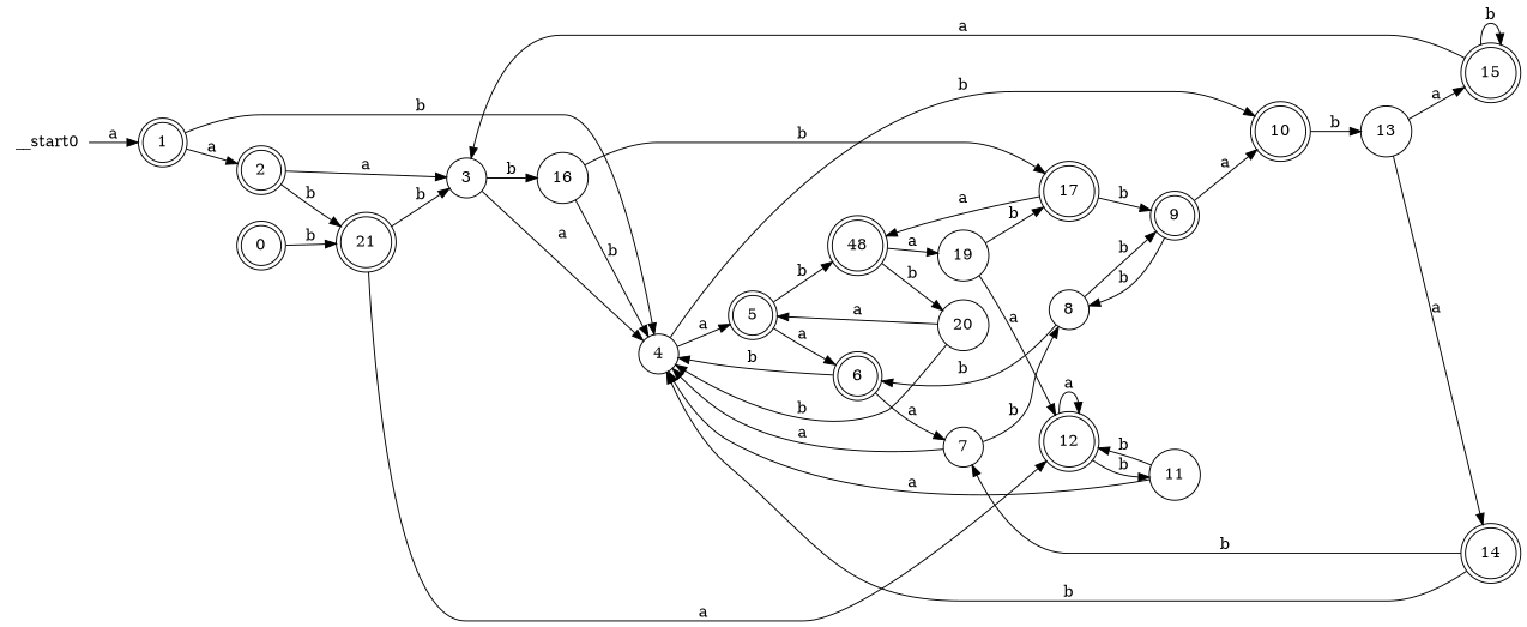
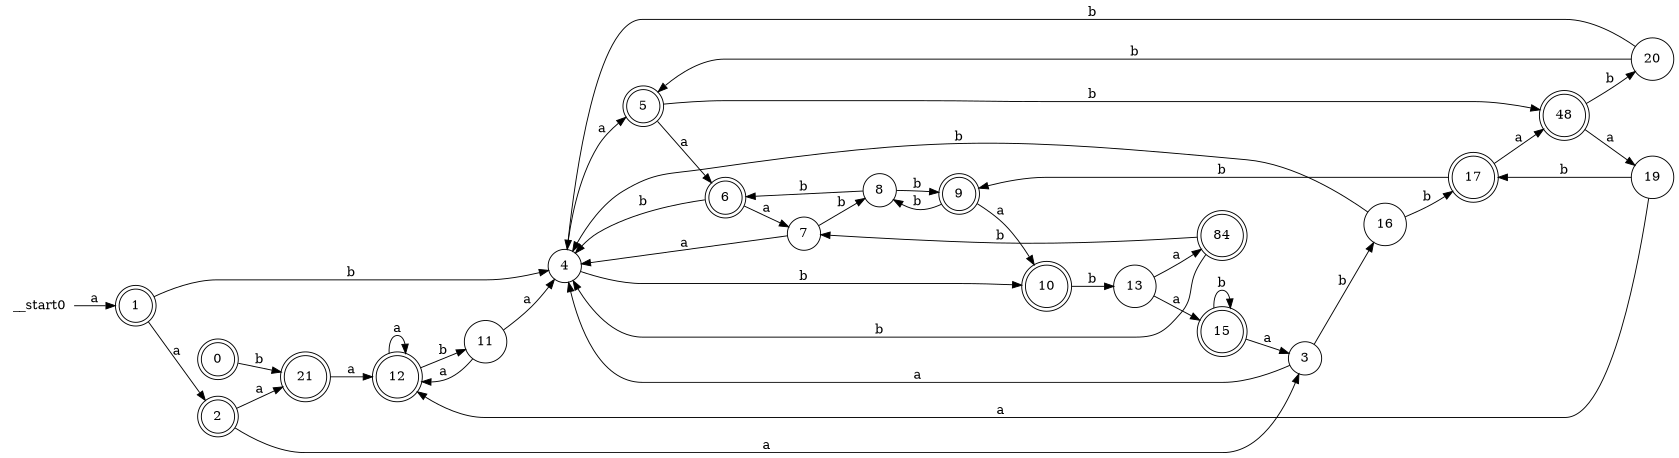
  digraph {
    rankdir=LR
    node [shape=doublecircle color=black fillcolor=white style="rounded,filled"]
    __start0 [shape=none color="" fillcolor="" style=""]
    n2 [label=1]
    n3 [label=0]
    n4 [label=21]
    n5 [label=2]
    n6 [label=4 shape=circle style=filled]
    n7 [label=3 shape=circle style=filled]
    n8 [label=12]
    n9 [label=5]
    n10 [label=10]
    n11 [label=16 shape=circle style=filled]
    n12 [label=17]
    n13 [label=6]
    n14 [label=48]
    n15 [label=13 shape=circle]
    n16 [label=7 shape=circle style=filled]
    n17 [label=19 shape=circle style=filled]
    n18 [label=20 shape=circle style=filled]
    n19 [label=8 shape=circle style=filled]
    n20 [label=9]
    n21 [label=11 shape=circle style=filled]
-   n22 [label=14]
+   n22 [label=84]
    n23 [label=15]
    __start0 -> n2 [label=a]
    n2 -> n5 [label=a]
    n2 -> n6 [label=b]
    n3 -> n4 [label=b]
-   n4 -> n7 [label=b]
    n4 -> n8 [label=a]
-   n5 -> n4 [label=b]
+   n5 -> n4 [label=a]
    n5 -> n7 [label=a]
    n6 -> n9 [label=a]
    n6 -> n10 [label=b]
    n7 -> n6 [label=a]
    n7 -> n11 [label=b]
    n8 -> n8 [label=a]
    n8 -> n21 [label=b]
    n9 -> n13 [label=a]
    n9 -> n14 [label=b]
    n10 -> n15 [label=b]
    n11 -> n6 [label=b]
    n11 -> n12 [label=b]
    n12 -> n14 [label=a]
    n12 -> n20 [label=b]
    n13 -> n6 [label=b]
    n13 -> n16 [label=a]
    n14 -> n17 [label=a]
    n14 -> n18 [label=b]
    n15 -> n22 [label=a]
    n15 -> n23 [label=a]
    n16 -> n6 [label=a]
    n16 -> n19 [label=b]
    n17 -> n8 [label=a]
    n17 -> n12 [label=b]
    n18 -> n6 [label=b]
-   n18 -> n9 [label=a]
+   n18 -> n9 [label=b]
    n19 -> n13 [label=b]
    n19 -> n20 [label=b]
    n20 -> n10 [label=a]
    n20 -> n19 [label=b]
    n21 -> n6 [label=a]
-   n21 -> n8 [label=b]
+   n21 -> n8 [label=a]
    n22 -> n6 [label=b]
    n22 -> n16 [label=b]
    n23 -> n7 [label=a]
    n23 -> n23 [label=b]
  }
